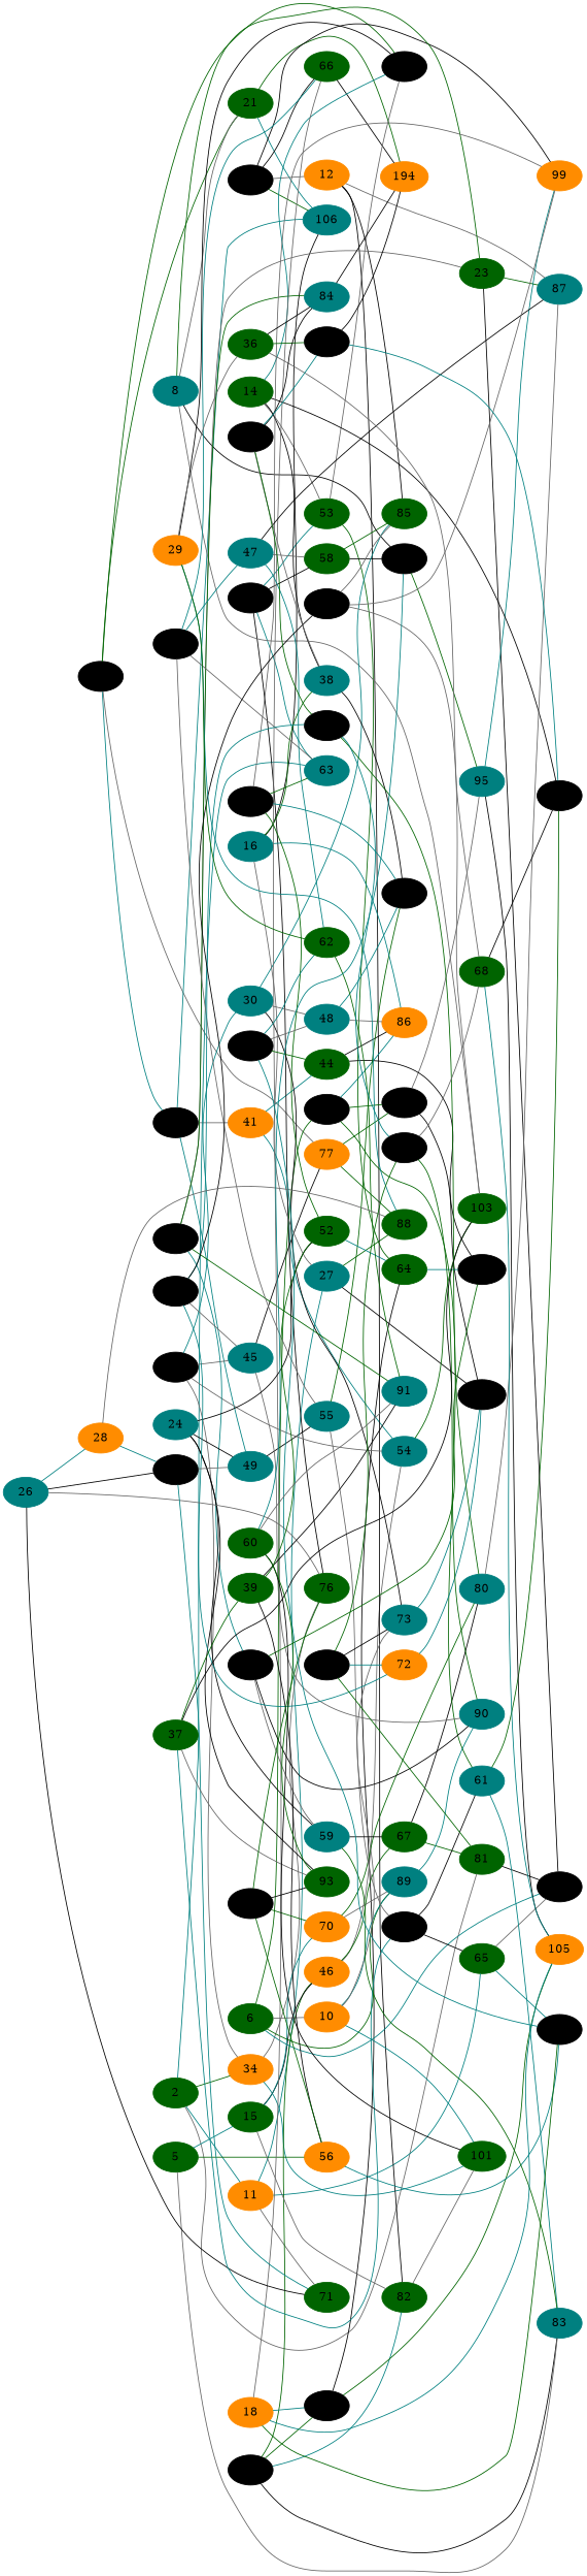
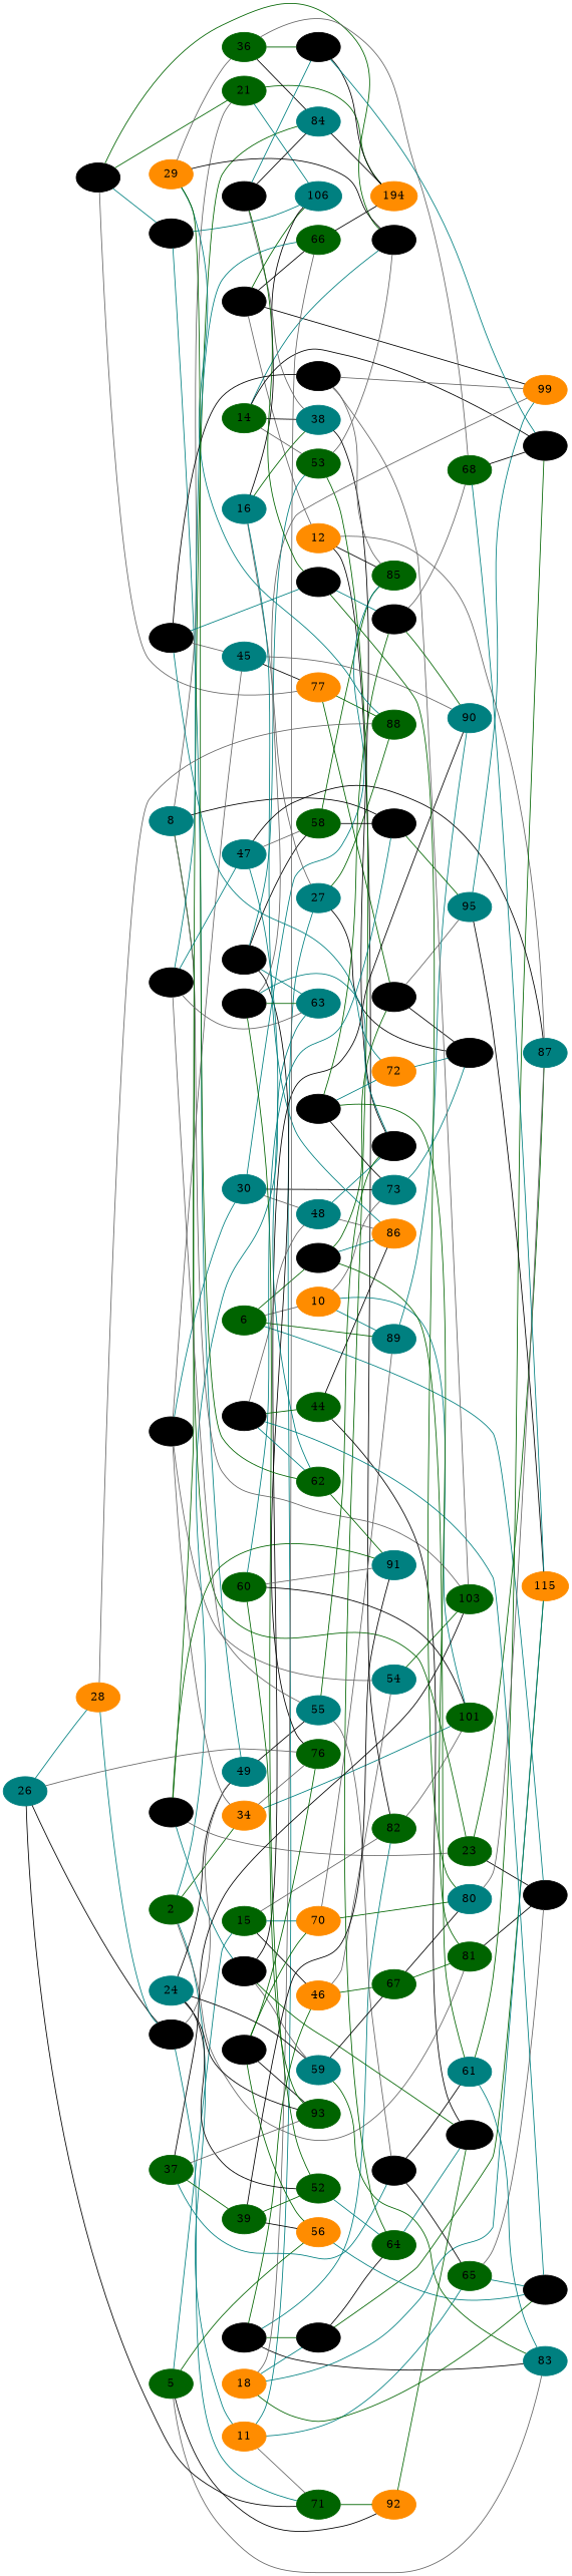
  graph {
    rankdir=LR
    node [color=black style=filled]
    edge [color=teal]
    1
    13
    21 [color=darkgreen]
    77 [color=darkorange]
    96
    106 [color=teal]
-   41 [color=darkorange]
    49 [color=teal]
    n9 [color=darkorange label=194]
    79
    88 [color=darkgreen]
    2 [color=darkgreen]
    11 [color=darkorange]
    34 [color=darkorange]
    63 [color=teal]
    81 [color=darkgreen]
    27 [color=teal]
    65 [color=darkgreen]
    71 [color=darkgreen]
    76 [color=darkgreen]
    101 [color=darkgreen]
    98
    3
    31
    46 [color=darkorange]
    82 [color=darkgreen]
    83 [color=teal]
-   105 [color=darkorange]
+   105 [color=darkorange label=115]
    64 [color=darkgreen]
    54 [color=teal]
    67 [color=darkgreen]
    12 [color=darkorange]
    4
    66 [color=darkgreen]
    99 [color=darkorange]
    85 [color=darkgreen]
    87 [color=teal]
    5 [color=darkgreen]
    15 [color=darkgreen]
    56 [color=darkorange]
+   92 [color=darkorange]
    70 [color=darkorange]
    78
    100
    6 [color=darkgreen]
    10 [color=darkorange]
    22
    89 [color=teal]
    73 [color=teal]
    86 [color=darkorange]
    61 [color=teal]
    90 [color=teal]
    7
    53 [color=darkgreen]
    58 [color=darkgreen]
    94
    8 [color=teal]
    23 [color=darkgreen]
    103 [color=darkgreen]
    95 [color=teal]
    9
    30 [color=teal]
    45 [color=teal]
    48 [color=teal]
    102
    44 [color=darkgreen]
    55 [color=teal]
    14 [color=darkgreen]
    38 [color=teal]
    97
    75
    80 [color=teal]
    16 [color=teal]
    17
    32
    84 [color=teal]
    91 [color=teal]
    59 [color=teal]
    18 [color=darkorange]
    19
    52 [color=darkgreen]
    20
    47 [color=teal]
    62 [color=darkgreen]
    57
    24 [color=teal]
    93 [color=darkgreen]
    25
    40
    72 [color=darkorange]
    74
    51
    26 [color=teal]
    28 [color=darkorange]
    35
    29 [color=darkorange]
    36 [color=darkgreen]
    69
    68 [color=darkgreen]
    33
    37 [color=darkgreen]
    39 [color=darkgreen]
    42
    43
    50
    60 [color=darkgreen]
    1 -- 13
    1 -- 21 [color=darkgreen]
    1 -- 77 [color=gray40]
    1 -- 96 [color=darkgreen]
    13 -- 106
-   13 -- 41 [color=gray40]
    13 -- 49
    21 -- 106
    21 -- n9 [color=darkgreen]
    77 -- 79 [color=darkgreen]
    77 -- 88 [color=darkgreen]
-   41 -- 54
-   41 -- 44
    49 -- 55 [color=black]
    79 -- 95 [color=gray40]
    79 -- 102 [color=black]
    2 -- 11
    2 -- 34 [color=darkgreen]
    2 -- 63
    2 -- 81 [color=gray40]
    11 -- 27
    11 -- 65
    11 -- 71 [color=gray40]
    34 -- 76 [color=gray40]
    34 -- 101
    81 -- 98 [color=black]
    27 -- 88 [color=darkgreen]
    27 -- 102 [color=black]
    65 -- 98 [color=gray40]
    65 -- 78
+   71 -- 92 [color=darkgreen]
    3 -- 31 [color=darkgreen]
    3 -- 46 [color=darkgreen]
    3 -- 82
    3 -- 83 [color=black]
    31 -- 105 [color=darkgreen]
    31 -- 64 [color=black]
    46 -- 54 [color=gray40]
    46 -- 67 [color=darkgreen]
    82 -- 101 [color=gray40]
    64 -- 100
    54 -- 103 [color=darkgreen]
    67 -- 81 [color=darkgreen]
    67 -- 80 [color=black]
    12 -- 82 [color=black]
    12 -- 85 [color=black]
    12 -- 87 [color=gray40]
    4 -- 106 [color=darkgreen]
    4 -- 12 [color=gray40]
    4 -- 66 [color=black]
    4 -- 99 [color=black]
    66 -- n9 [color=black]
    5 -- 83 [color=gray40]
    5 -- 15
    5 -- 56 [color=darkgreen]
+   5 -- 92 [color=black]
    15 -- 46 [color=black]
    15 -- 82 [color=gray40]
    15 -- 70
    56 -- 78
+   92 -- 100 [color=darkgreen]
    70 -- 89 [color=gray40]
    70 -- 80 [color=darkgreen]
    6 -- 98
    6 -- 10 [color=gray40]
    6 -- 22 [color=darkgreen]
    6 -- 89 [color=darkgreen]
    10 -- 101
    10 -- 89
    10 -- 73 [color=gray40]
    22 -- 79 [color=darkgreen]
    22 -- 86
    22 -- 61 [color=darkgreen]
    89 -- 90
    73 -- 102
    61 -- 83
    61 -- 97 [color=darkgreen]
    7 -- 63
    7 -- 76 [color=black]
    7 -- 53
    7 -- 58 [color=black]
    53 -- 96 [color=gray40]
    53 -- 64 [color=darkgreen]
    58 -- 85 [color=darkgreen]
    58 -- 94 [color=black]
    94 -- 95 [color=darkgreen]
    8 -- 21 [color=gray40]
    8 -- 94 [color=black]
    8 -- 23 [color=darkgreen]
    8 -- 103 [color=gray40]
    23 -- 98 [color=black]
    23 -- 87 [color=darkgreen]
    95 -- 105 [color=black]
    95 -- 99
    9 -- 34 [color=gray40]
    9 -- 54 [color=gray40]
    9 -- 30
    9 -- 45 [color=gray40]
    30 -- 85
    30 -- 73 [color=black]
    30 -- 48 [color=gray40]
    45 -- 77 [color=black]
    45 -- 90 [color=gray40]
    48 -- 86 [color=gray40]
    48 -- 75
    44 -- 100 [color=black]
    44 -- 86 [color=black]
    55 -- 75 [color=darkgreen]
    55 -- 57 [color=gray40]
    14 -- 96
    14 -- 53 [color=gray40]
    14 -- 38 [color=black]
    14 -- 97 [color=black]
    38 -- 75 [color=black]
    80 -- 87 [color=gray40]
    16 -- 106 [color=black]
    16 -- 27 [color=gray40]
    16 -- 86
    16 -- 38 [color=darkgreen]
    17 -- 23 [color=gray40]
    17 -- 32
    17 -- 84 [color=darkgreen]
    17 -- 91 [color=darkgreen]
    32 -- 100 [color=darkgreen]
    32 -- 90 [color=black]
    32 -- 59 [color=gray40]
    84 -- n9 [color=black]
    59 -- 83 [color=darkgreen]
    59 -- 67 [color=black]
    18 -- 31
    18 -- 105
    18 -- 66 [color=gray40]
    18 -- 78 [color=darkgreen]
    19 -- 63 [color=darkgreen]
    19 -- 99 [color=gray40]
    19 -- 75
    19 -- 52 [color=darkgreen]
    52 -- 64
    20 -- 63 [color=gray40]
    20 -- 66
    20 -- 55 [color=gray40]
    20 -- 47
    47 -- 87 [color=black]
    47 -- 58 [color=gray40]
    47 -- 62
    62 -- 91 [color=darkgreen]
    57 -- 65 [color=black]
    57 -- 61 [color=black]
    24 -- 49 [color=black]
    24 -- 59 [color=black]
    24 -- 52 [color=black]
    24 -- 93 [color=black]
    25 -- 45 [color=gray40]
    25 -- 40
    25 -- 72
    25 -- 74 [color=black]
    40 -- 80 [color=darkgreen]
    40 -- 51
    72 -- 102
    74 -- 99 [color=gray40]
    74 -- 85 [color=gray40]
    74 -- 103 [color=gray40]
    51 -- 90 [color=darkgreen]
    51 -- 68 [color=gray40]
    26 -- 71 [color=black]
    26 -- 76 [color=gray40]
    26 -- 28
    26 -- 35 [color=black]
    28 -- 88 [color=gray40]
    28 -- 35
    35 -- 49 [color=gray40]
    35 -- 71
    29 -- 96 [color=black]
    29 -- 88
    29 -- 62 [color=darkgreen]
    29 -- 36 [color=gray40]
    36 -- 84 [color=black]
    36 -- 69 [color=darkgreen]
    36 -- 68 [color=gray40]
    69 -- n9 [color=black]
    69 -- 97
    68 -- 105
    68 -- 97 [color=black]
    33 -- 38 [color=gray40]
    33 -- 84 [color=black]
    33 -- 40 [color=darkgreen]
    33 -- 69
    37 -- 103 [color=black]
    37 -- 57
    37 -- 93 [color=gray40]
    37 -- 39 [color=darkgreen]
    39 -- 56 [color=black]
    39 -- 91 [color=black]
    39 -- 52 [color=darkgreen]
    42 -- 76 [color=darkgreen]
    42 -- 56 [color=darkgreen]
    42 -- 70 [color=darkgreen]
    42 -- 93 [color=black]
    43 -- 78
    43 -- 48 [color=gray40]
    43 -- 44 [color=darkgreen]
    43 -- 62
    50 -- 81 [color=darkgreen]
    50 -- 73 [color=black]
    50 -- 72
    50 -- 51 [color=darkgreen]
    60 -- 101 [color=black]
    60 -- 94
    60 -- 91 [color=gray40]
    60 -- 93 [color=darkgreen]
  }
